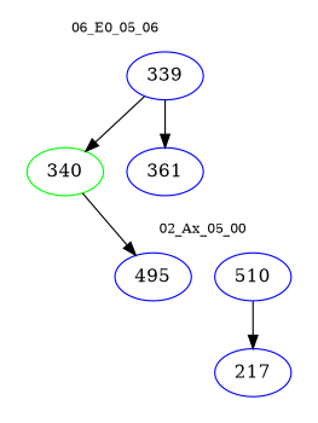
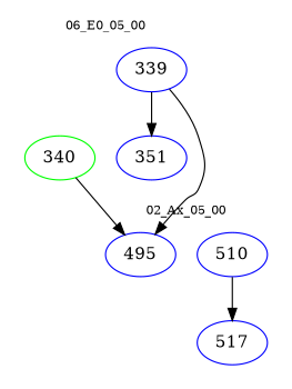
  digraph {
    node [color=blue]
    edge [color=black]
    n1 [label=510]
    n2 [label=495]
-   n3 [label=217]
+   n3 [label=517]
    n4 [label=339]
    n5 [color=green label=340]
-   n6 [label=361]
+   n6 [label=351]
    subgraph cluster_1 {
      color=white
      fontsize=10
      label="02_Ax_05_00"
      n1
      n2
      n3
    }
    subgraph cluster_2 {
      color=white
      fontsize=10
-     label="06_E0_05_06"
+     label="06_E0_05_00"
      n4
      n5
      n6
    }
    n1 -> n3
-   n4 -> n5
+   n4 -> n2
    n4 -> n6
    n5 -> n2
  }
